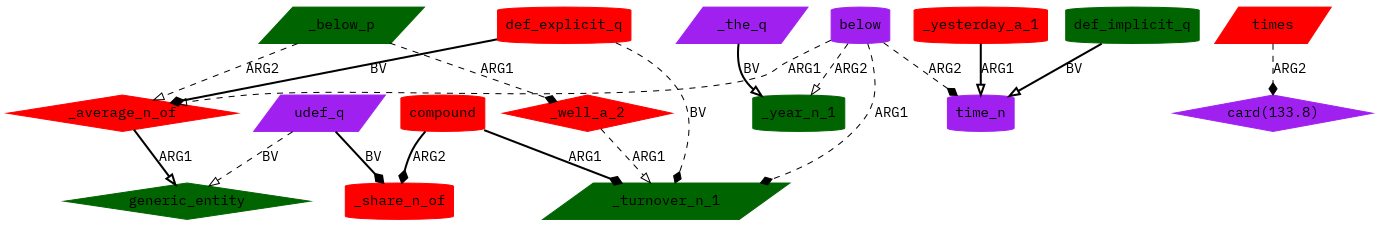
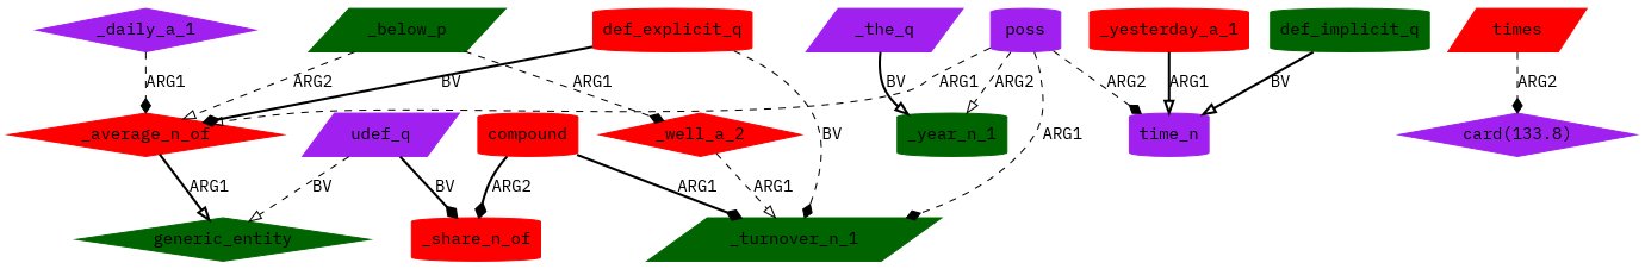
  digraph {
    fontname="IBM Plex Mono"
    node [color=red fontname="IBM Plex Mono" shape=cylinder style=filled]
    edge [arrowhead=diamond fontname="IBM Plex Mono" style=dashed]
    generic_entity [color=darkgreen shape=diamond]
    _turnover_n_1 [color=darkgreen shape=parallelogram]
-   poss [color=purple label=below]
+   poss [color=purple]
    time_n [color=purple]
    _average_n_of [shape=diamond]
    _year_n_1 [color=darkgreen]
    _yesterday_a_1
    udef_q [color=purple shape=parallelogram]
    _share_n_of
    compound
    _below_p [color=darkgreen shape=parallelogram]
    _well_a_2 [shape=diamond]
    def_explicit_q
    times [shape=parallelogram]
    "card(133.8)" [color=purple shape=diamond]
+   _daily_a_1 [color=purple shape=diamond]
    _the_q [color=purple shape=parallelogram]
    def_implicit_q [color=darkgreen]
    poss -> _turnover_n_1 [label=ARG1]
    poss -> time_n [label=ARG2]
    poss -> _average_n_of [arrowhead=onormal label=ARG1]
    poss -> _year_n_1 [arrowhead=onormal label=ARG2]
    _average_n_of -> generic_entity [arrowhead=onormal label=ARG1 style=bold]
    _yesterday_a_1 -> time_n [arrowhead=onormal label=ARG1 style=bold]
    udef_q -> generic_entity [arrowhead=onormal label=BV]
    udef_q -> _share_n_of [label=BV style=bold]
    compound -> _turnover_n_1 [label=ARG1 style=bold]
    compound -> _share_n_of [label=ARG2 style=bold]
    _below_p -> _average_n_of [arrowhead=onormal label=ARG2]
    _below_p -> _well_a_2 [label=ARG1]
    _well_a_2 -> _turnover_n_1 [arrowhead=onormal label=ARG1]
    def_explicit_q -> _turnover_n_1 [label=BV]
    def_explicit_q -> _average_n_of [label=BV style=bold]
    times -> "card(133.8)" [label=ARG2]
+   _daily_a_1 -> _average_n_of [label=ARG1]
    _the_q -> _year_n_1 [arrowhead=onormal label=BV style=bold]
    def_implicit_q -> time_n [arrowhead=onormal label=BV style=bold]
  }
